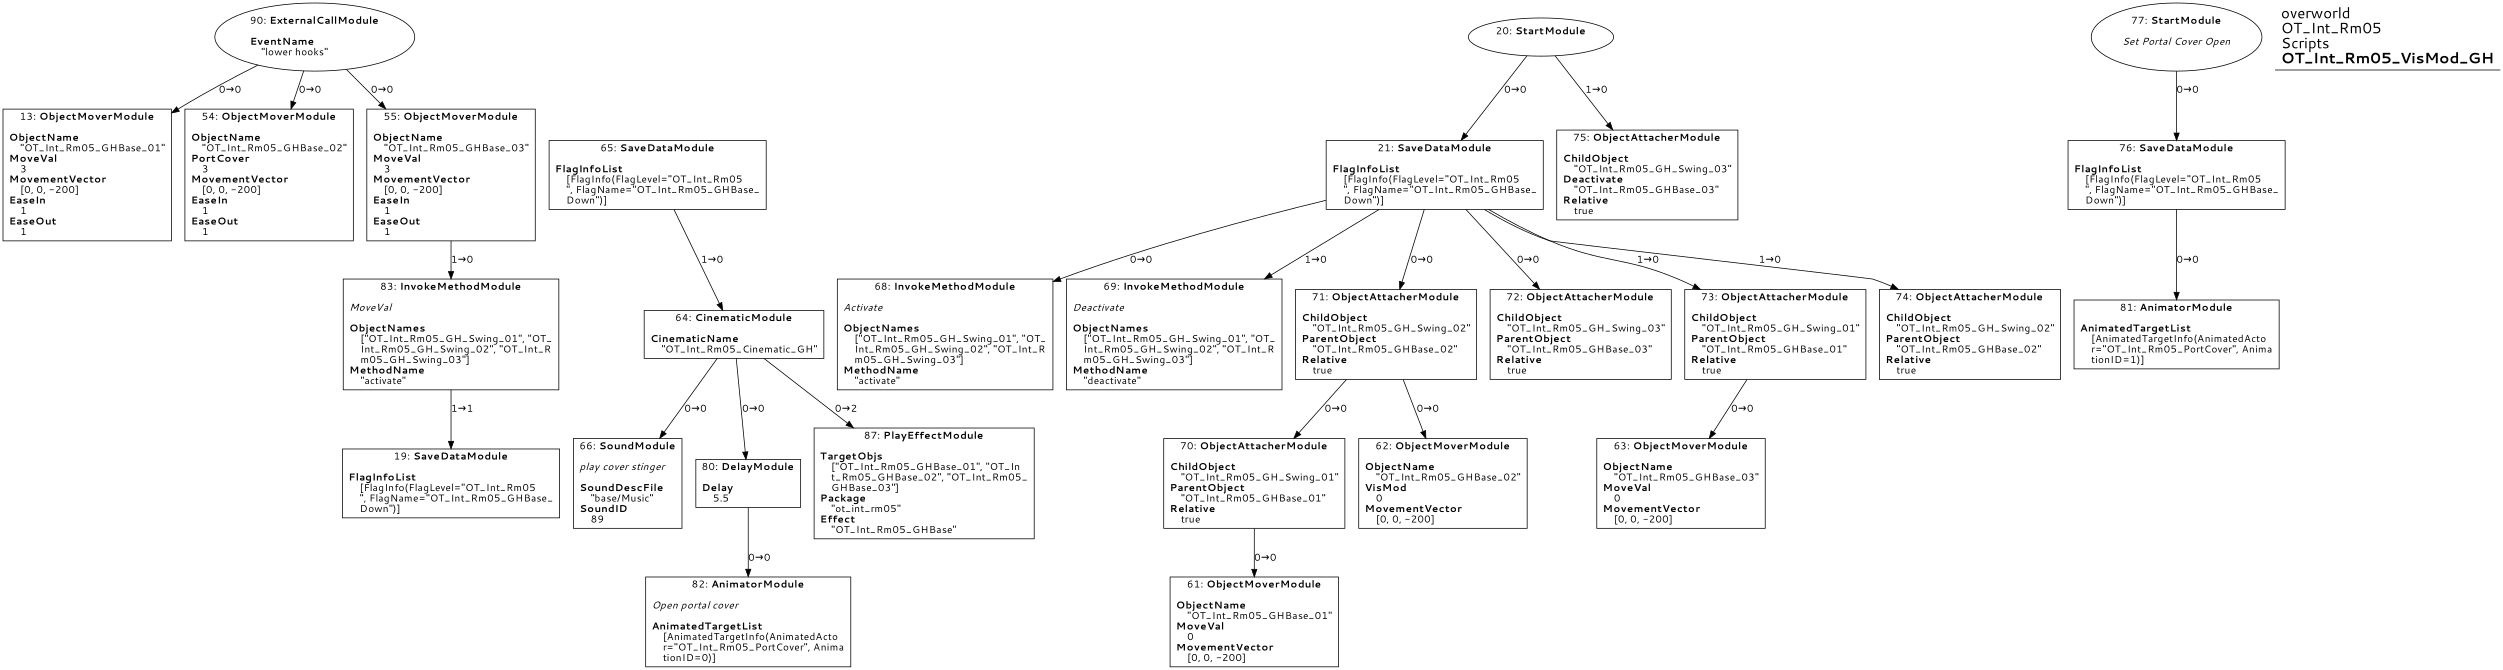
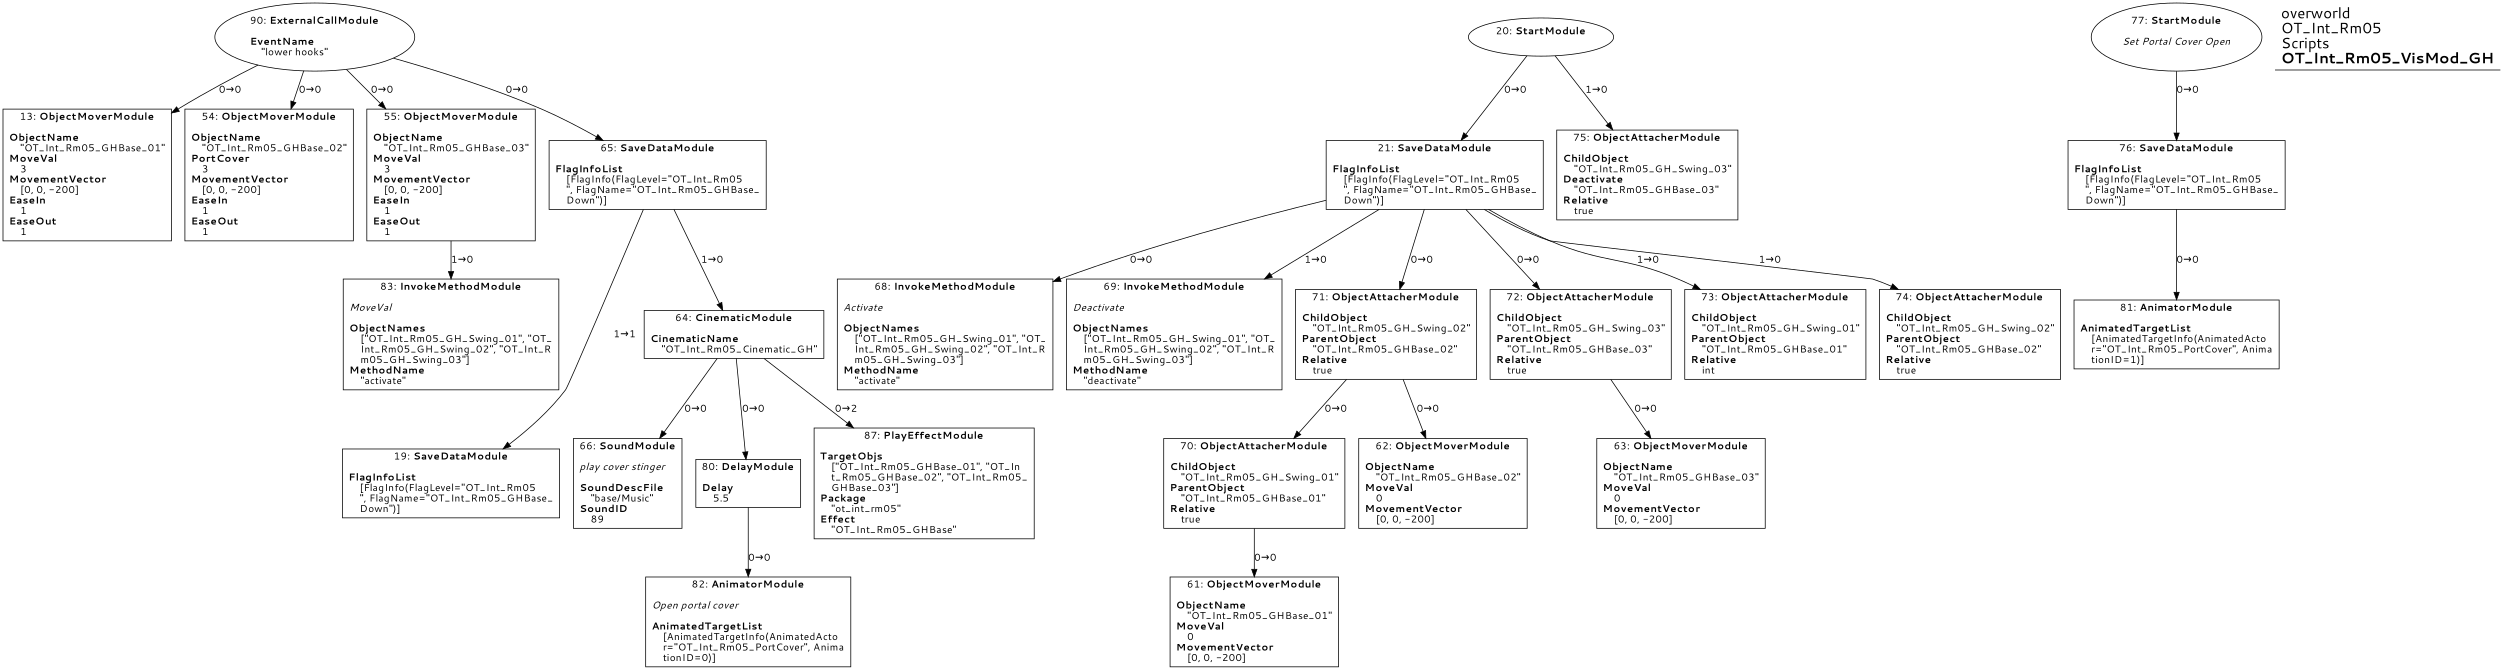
  digraph {
    fontname="Segoe UI"
    splines=spline
    node [fontname="Segoe UI" shape=box]
    edge [fontname="Segoe UI"]
    n1 [label=<13: <b>ObjectMoverModule</b><br/><br/><b>ObjectName</b><br align="left"/>    &quot;OT_Int_Rm05_GHBase_01&quot;<br align="left"/><b>MoveVal</b><br align="left"/>    3<br align="left"/><b>MovementVector</b><br align="left"/>    [0, 0, -200]<br align="left"/><b>EaseIn</b><br align="left"/>    1<br align="left"/><b>EaseOut</b><br align="left"/>    1<br align="left"/>>]
    n2 [label=<19: <b>SaveDataModule</b><br/><br/><b>FlagInfoList</b><br align="left"/>    [FlagInfo(FlagLevel=&quot;OT_Int_Rm05<br align="left"/>    &quot;, FlagName=&quot;OT_Int_Rm05_GHBase_<br align="left"/>    Down&quot;)]<br align="left"/>>]
    n3 [label=<20: <b>StartModule</b><br/><br/>> shape=oval]
    n4 [label=<21: <b>SaveDataModule</b><br/><br/><b>FlagInfoList</b><br align="left"/>    [FlagInfo(FlagLevel=&quot;OT_Int_Rm05<br align="left"/>    &quot;, FlagName=&quot;OT_Int_Rm05_GHBase_<br align="left"/>    Down&quot;)]<br align="left"/>>]
    n5 [label=<75: <b>ObjectAttacherModule</b><br/><br/><b>ChildObject</b><br align="left"/>    &quot;OT_Int_Rm05_GH_Swing_03&quot;<br align="left"/><b>Deactivate</b><br align="left"/>    &quot;OT_Int_Rm05_GHBase_03&quot;<br align="left"/><b>Relative</b><br align="left"/>    true<br align="left"/>>]
    n6 [label=<68: <b>InvokeMethodModule</b><br/><br/><i>Activate<br align="left"/></i><br align="left"/><b>ObjectNames</b><br align="left"/>    [&quot;OT_Int_Rm05_GH_Swing_01&quot;, &quot;OT_<br align="left"/>    Int_Rm05_GH_Swing_02&quot;, &quot;OT_Int_R<br align="left"/>    m05_GH_Swing_03&quot;]<br align="left"/><b>MethodName</b><br align="left"/>    &quot;activate&quot;<br align="left"/>>]
    n7 [label=<69: <b>InvokeMethodModule</b><br/><br/><i>Deactivate<br align="left"/></i><br align="left"/><b>ObjectNames</b><br align="left"/>    [&quot;OT_Int_Rm05_GH_Swing_01&quot;, &quot;OT_<br align="left"/>    Int_Rm05_GH_Swing_02&quot;, &quot;OT_Int_R<br align="left"/>    m05_GH_Swing_03&quot;]<br align="left"/><b>MethodName</b><br align="left"/>    &quot;deactivate&quot;<br align="left"/>>]
    n8 [label=<71: <b>ObjectAttacherModule</b><br/><br/><b>ChildObject</b><br align="left"/>    &quot;OT_Int_Rm05_GH_Swing_02&quot;<br align="left"/><b>ParentObject</b><br align="left"/>    &quot;OT_Int_Rm05_GHBase_02&quot;<br align="left"/><b>Relative</b><br align="left"/>    true<br align="left"/>>]
    n9 [label=<72: <b>ObjectAttacherModule</b><br/><br/><b>ChildObject</b><br align="left"/>    &quot;OT_Int_Rm05_GH_Swing_03&quot;<br align="left"/><b>ParentObject</b><br align="left"/>    &quot;OT_Int_Rm05_GHBase_03&quot;<br align="left"/><b>Relative</b><br align="left"/>    true<br align="left"/>>]
-   n10 [label=<73: <b>ObjectAttacherModule</b><br/><br/><b>ChildObject</b><br align="left"/>    &quot;OT_Int_Rm05_GH_Swing_01&quot;<br align="left"/><b>ParentObject</b><br align="left"/>    &quot;OT_Int_Rm05_GHBase_01&quot;<br align="left"/><b>Relative</b><br align="left"/>    true<br align="left"/>>]
+   n10 [label=<73: <b>ObjectAttacherModule</b><br/><br/><b>ChildObject</b><br align="left"/>    &quot;OT_Int_Rm05_GH_Swing_01&quot;<br align="left"/><b>ParentObject</b><br align="left"/>    &quot;OT_Int_Rm05_GHBase_01&quot;<br align="left"/><b>Relative</b><br align="left"/>    int<br align="left"/>>]
    n11 [label=<74: <b>ObjectAttacherModule</b><br/><br/><b>ChildObject</b><br align="left"/>    &quot;OT_Int_Rm05_GH_Swing_02&quot;<br align="left"/><b>ParentObject</b><br align="left"/>    &quot;OT_Int_Rm05_GHBase_02&quot;<br align="left"/><b>Relative</b><br align="left"/>    true<br align="left"/>>]
    n12 [label=<70: <b>ObjectAttacherModule</b><br/><br/><b>ChildObject</b><br align="left"/>    &quot;OT_Int_Rm05_GH_Swing_01&quot;<br align="left"/><b>ParentObject</b><br align="left"/>    &quot;OT_Int_Rm05_GHBase_01&quot;<br align="left"/><b>Relative</b><br align="left"/>    true<br align="left"/>>]
    n13 [label=<61: <b>ObjectMoverModule</b><br/><br/><b>ObjectName</b><br align="left"/>    &quot;OT_Int_Rm05_GHBase_01&quot;<br align="left"/><b>MoveVal</b><br align="left"/>    0<br align="left"/><b>MovementVector</b><br align="left"/>    [0, 0, -200]<br align="left"/>>]
-   n14 [label=<62: <b>ObjectMoverModule</b><br/><br/><b>ObjectName</b><br align="left"/>    &quot;OT_Int_Rm05_GHBase_02&quot;<br align="left"/><b>VisMod</b><br align="left"/>    0<br align="left"/><b>MovementVector</b><br align="left"/>    [0, 0, -200]<br align="left"/>>]
+   n14 [label=<62: <b>ObjectMoverModule</b><br/><br/><b>ObjectName</b><br align="left"/>    &quot;OT_Int_Rm05_GHBase_02&quot;<br align="left"/><b>MoveVal</b><br align="left"/>    0<br align="left"/><b>MovementVector</b><br align="left"/>    [0, 0, -200]<br align="left"/>>]
    n15 [label=<63: <b>ObjectMoverModule</b><br/><br/><b>ObjectName</b><br align="left"/>    &quot;OT_Int_Rm05_GHBase_03&quot;<br align="left"/><b>MoveVal</b><br align="left"/>    0<br align="left"/><b>MovementVector</b><br align="left"/>    [0, 0, -200]<br align="left"/>>]
    n16 [label=<54: <b>ObjectMoverModule</b><br/><br/><b>ObjectName</b><br align="left"/>    &quot;OT_Int_Rm05_GHBase_02&quot;<br align="left"/><b>PortCover</b><br align="left"/>    3<br align="left"/><b>MovementVector</b><br align="left"/>    [0, 0, -200]<br align="left"/><b>EaseIn</b><br align="left"/>    1<br align="left"/><b>EaseOut</b><br align="left"/>    1<br align="left"/>>]
    n17 [label=<55: <b>ObjectMoverModule</b><br/><br/><b>ObjectName</b><br align="left"/>    &quot;OT_Int_Rm05_GHBase_03&quot;<br align="left"/><b>MoveVal</b><br align="left"/>    3<br align="left"/><b>MovementVector</b><br align="left"/>    [0, 0, -200]<br align="left"/><b>EaseIn</b><br align="left"/>    1<br align="left"/><b>EaseOut</b><br align="left"/>    1<br align="left"/>>]
    n18 [label=<83: <b>InvokeMethodModule</b><br/><br/><i>MoveVal<br align="left"/></i><br align="left"/><b>ObjectNames</b><br align="left"/>    [&quot;OT_Int_Rm05_GH_Swing_01&quot;, &quot;OT_<br align="left"/>    Int_Rm05_GH_Swing_02&quot;, &quot;OT_Int_R<br align="left"/>    m05_GH_Swing_03&quot;]<br align="left"/><b>MethodName</b><br align="left"/>    &quot;activate&quot;<br align="left"/>>]
    n19 [label=<64: <b>CinematicModule</b><br/><br/><b>CinematicName</b><br align="left"/>    &quot;OT_Int_Rm05_Cinematic_GH&quot;<br align="left"/>>]
    n20 [label=<66: <b>SoundModule</b><br/><br/><i>play cover stinger<br align="left"/></i><br align="left"/><b>SoundDescFile</b><br align="left"/>    &quot;base/Music&quot;<br align="left"/><b>SoundID</b><br align="left"/>    89<br align="left"/>>]
    n21 [label=<80: <b>DelayModule</b><br/><br/><b>Delay</b><br align="left"/>    5.5<br align="left"/>>]
    n22 [label=<87: <b>PlayEffectModule</b><br/><br/><b>TargetObjs</b><br align="left"/>    [&quot;OT_Int_Rm05_GHBase_01&quot;, &quot;OT_In<br align="left"/>    t_Rm05_GHBase_02&quot;, &quot;OT_Int_Rm05_<br align="left"/>    GHBase_03&quot;]<br align="left"/><b>Package</b><br align="left"/>    &quot;ot_int_rm05&quot;<br align="left"/><b>Effect</b><br align="left"/>    &quot;OT_Int_Rm05_GHBase&quot;<br align="left"/>>]
    n23 [label=<82: <b>AnimatorModule</b><br/><br/><i>Open portal cover<br align="left"/></i><br align="left"/><b>AnimatedTargetList</b><br align="left"/>    [AnimatedTargetInfo(AnimatedActo<br align="left"/>    r=&quot;OT_Int_Rm05_PortCover&quot;, Anima<br align="left"/>    tionID=0)]<br align="left"/>>]
    n24 [label=<65: <b>SaveDataModule</b><br/><br/><b>FlagInfoList</b><br align="left"/>    [FlagInfo(FlagLevel=&quot;OT_Int_Rm05<br align="left"/>    &quot;, FlagName=&quot;OT_Int_Rm05_GHBase_<br align="left"/>    Down&quot;)]<br align="left"/>>]
    n25 [label=<76: <b>SaveDataModule</b><br/><br/><b>FlagInfoList</b><br align="left"/>    [FlagInfo(FlagLevel=&quot;OT_Int_Rm05<br align="left"/>    &quot;, FlagName=&quot;OT_Int_Rm05_GHBase_<br align="left"/>    Down&quot;)]<br align="left"/>>]
    n26 [label=<81: <b>AnimatorModule</b><br/><br/><b>AnimatedTargetList</b><br align="left"/>    [AnimatedTargetInfo(AnimatedActo<br align="left"/>    r=&quot;OT_Int_Rm05_PortCover&quot;, Anima<br align="left"/>    tionID=1)]<br align="left"/>>]
    n27 [label=<77: <b>StartModule</b><br/><br/><i>Set Portal Cover Open<br align="left"/></i><br align="left"/>> shape=oval]
    n28 [label=<90: <b>ExternalCallModule</b><br/><br/><b>EventName</b><br align="left"/>    &quot;lower hooks&quot;<br align="left"/>> shape=oval]
    n29 [label=<<font point-size="20">overworld<br align="left"/>OT_Int_Rm05<br align="left"/>Scripts<br align="left"/><b>OT_Int_Rm05_VisMod_GH</b><br align="left"/></font>> shape=underline]
    n3 -> n4 [label="0→0"]
    n3 -> n5 [label="1→0"]
    n4 -> n6 [label="0→0"]
    n4 -> n7 [label="1→0"]
    n4 -> n8 [label="0→0"]
    n4 -> n9 [label="0→0"]
    n4 -> n10 [label="1→0"]
    n4 -> n11 [label="1→0"]
    n8 -> n12 [label="0→0"]
    n8 -> n14 [label="0→0"]
-   n10 -> n15 [label="0→0"]
+   n9 -> n15 [label="0→0"]
    n12 -> n13 [label="0→0"]
    n17 -> n18 [label="1→0"]
    n19 -> n20 [label="0→0"]
    n19 -> n21 [label="0→0"]
    n19 -> n22 [label="0→2"]
    n21 -> n23 [label="0→0"]
-   n18 -> n2 [label="1→1"]
+   n24 -> n2 [label="1→1"]
    n24 -> n19 [label="1→0"]
    n25 -> n26 [label="0→0"]
    n27 -> n25 [label="0→0"]
    n28 -> n1 [label="0→0"]
    n28 -> n16 [label="0→0"]
    n28 -> n17 [label="0→0"]
+   n28 -> n24 [label="0→0"]
  }
